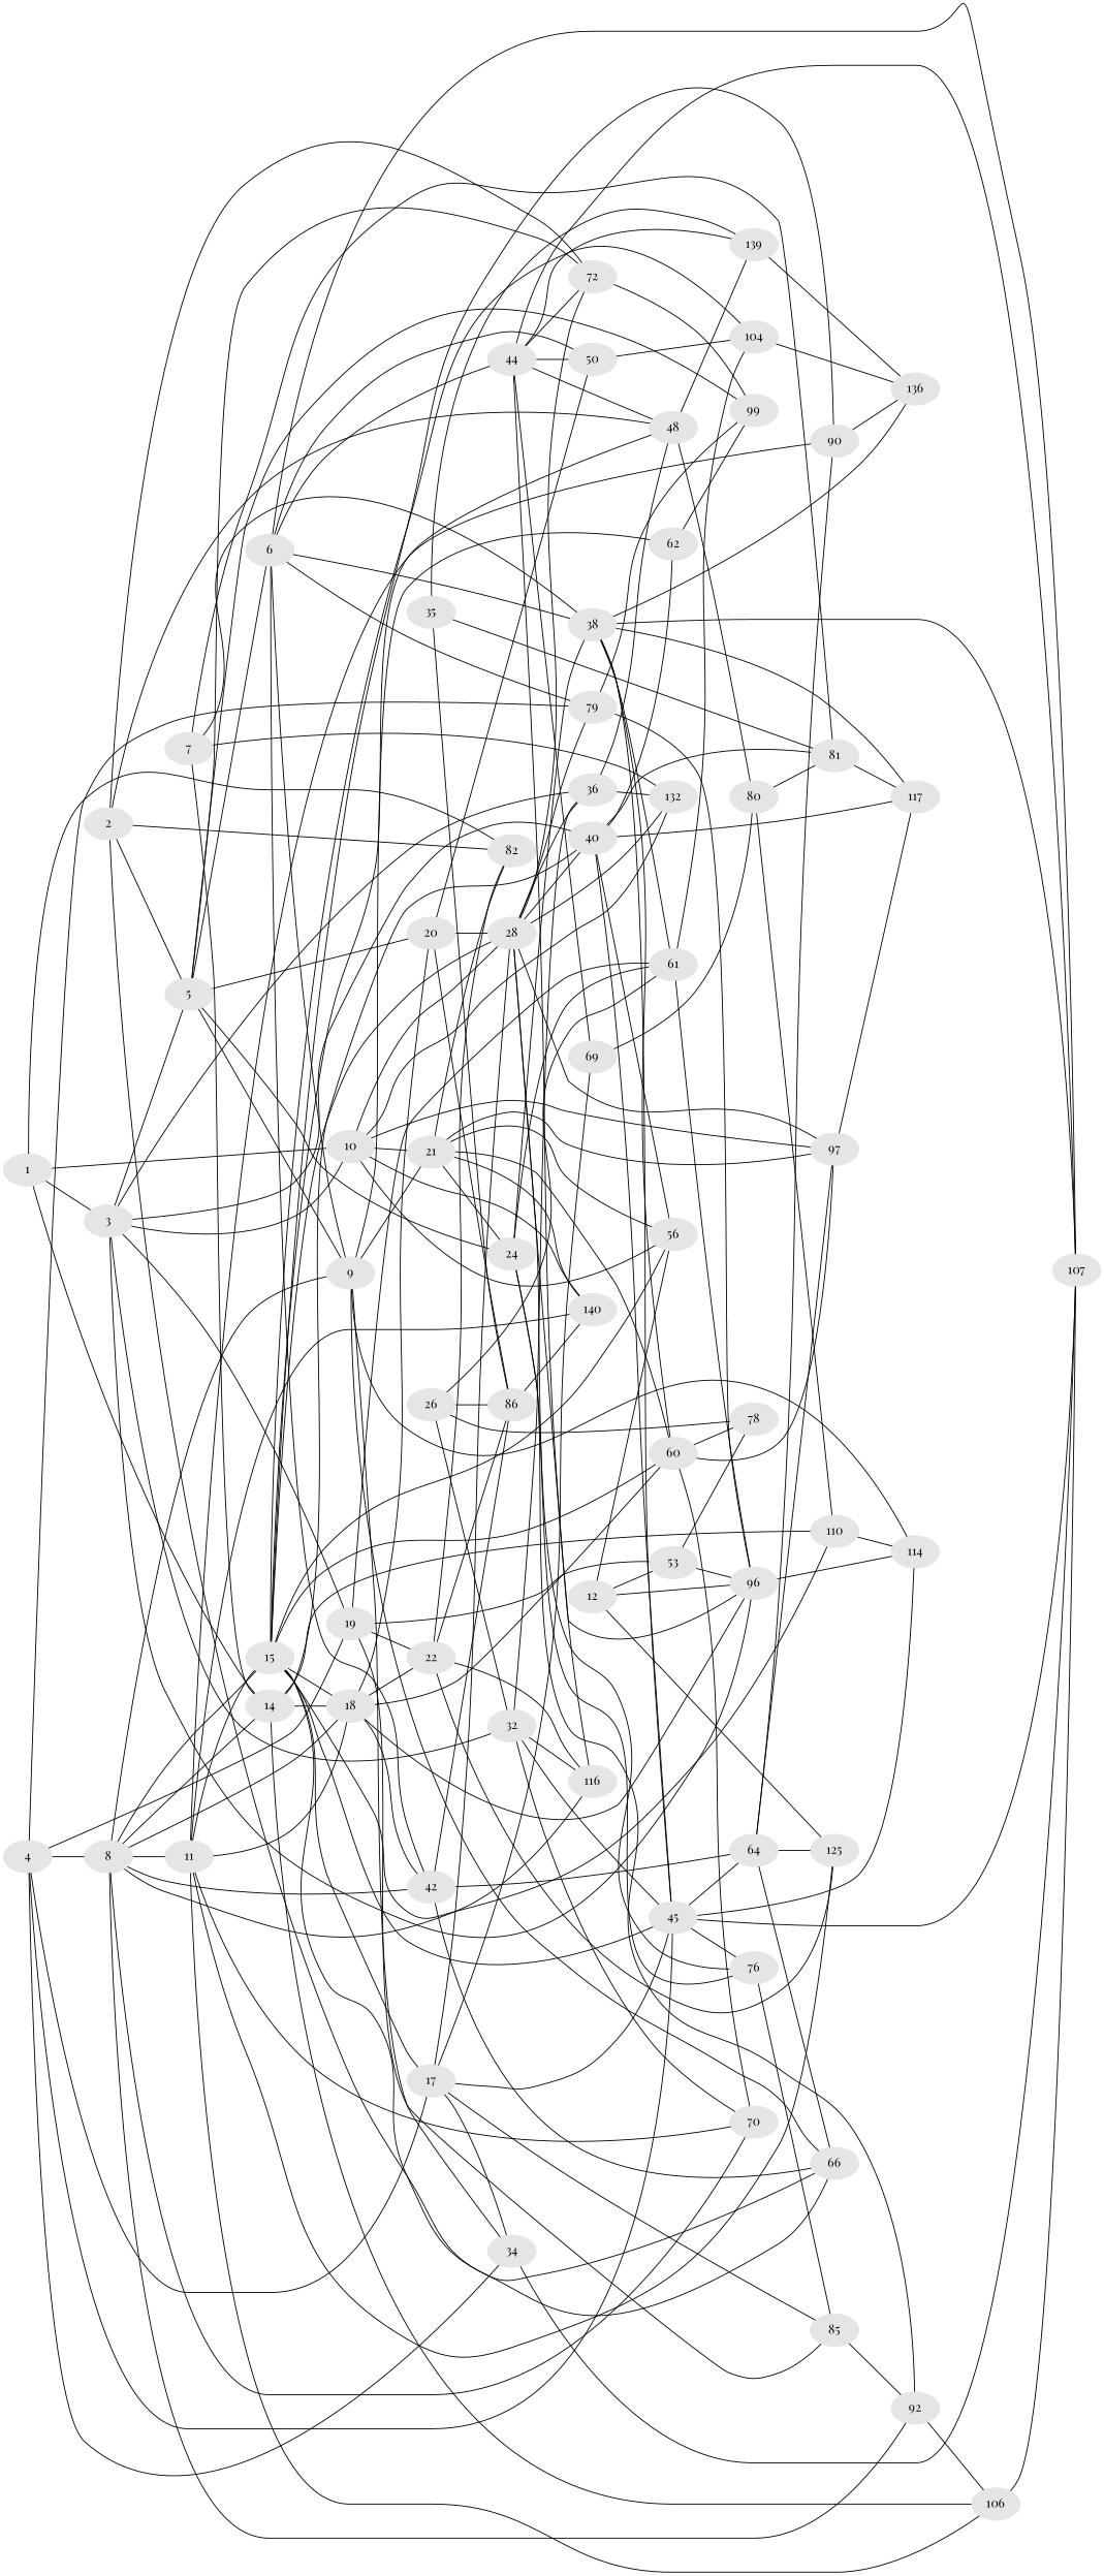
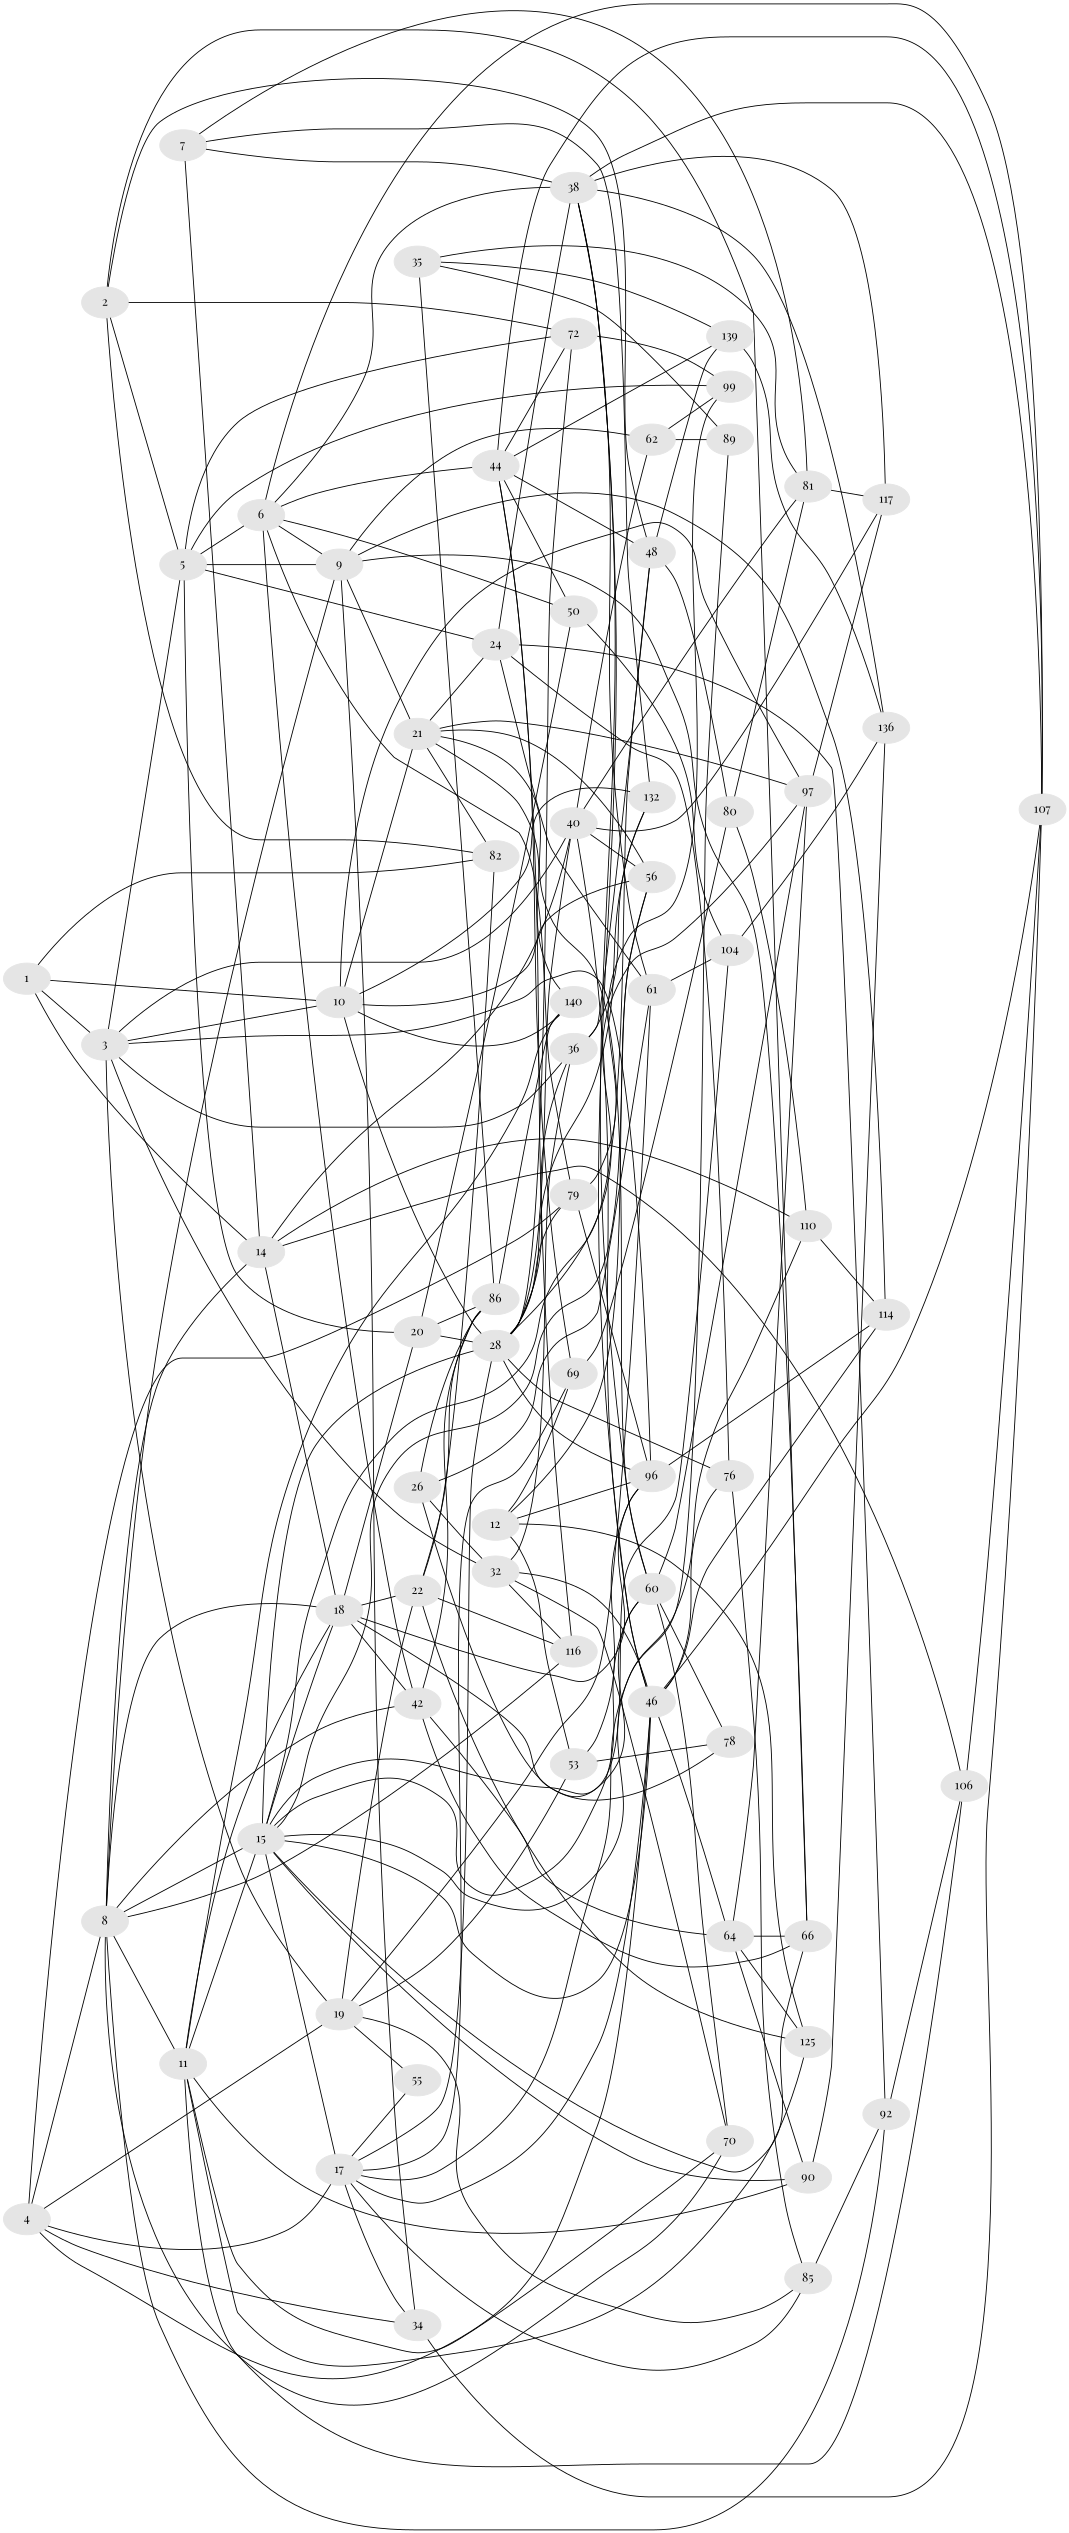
  graph {
    fontname="Playfair Display"
    rankdir=LR
    node [color=gray90 fontname="Playfair Display" style=filled]
    edge [fontname="Playfair Display"]
    3 [super="+139+115"]
    10 [super="+128+31"]
    5 [super="+103+84"]
    32 [super="+43"]
    36 [super="+135"]
    40 [super="+138+101"]
    96 [super="+131+127"]
    19 [super="+118"]
    1
    14 [super="+16"]
    82
    56 [super="+63"]
    132
    21 [super="+30+33"]
    28 [super="+124+105+54"]
    n16 [label=97 super="+120"]
    140
    18 [super="+47+49"]
    106
    110
    2 [super="+25"]
    48 [super="+74"]
    66 [super="+73"]
    72 [super="+129"]
    6 [super="+97+95+67"]
    9 [super="+83"]
    20 [super="+41"]
    24 [super="+45"]
    99
    n30 [label=139]
    80
-   46 [super="+79+98" label=45]
+   46 [super="+79+98"]
    70
    116
    81
    62
    117
    114
    4 [super="+58+75"]
    8 [super="+91+51+130"]
    17 [super="+37"]
    34
    n43 [label=79 super="+100"]
    42 [super="+113"]
    11 [super="+13+29"]
    15 [super="+23+27+57"]
    92
+   55
    69
    85
+   89
    53
    22 [super="+68"]
    61 [super="+122"]
    107 [super="+112"]
    76
    64 [super="+88"]
    38 [super="+94+39"]
    44 [super="+121+59"]
    50
    12 [super="+52"]
    125
    86 [super="+141"]
    60 [super="+65+123"]
    136
    104
    7
    90
    78
    26
    35
    3 -- 10
    3 -- 5
    3 -- 32
    3 -- 36
    3 -- 40
    3 -- 96
    3 -- 19
    10 -- 56
    10 -- 132
    10 -- 21
    10 -- 28
    10 -- n16
    10 -- 140
    5 -- 72
    5 -- 6
    5 -- 9
    5 -- 20 [weight=2]
    5 -- 24
    5 -- 99
    32 -- 36
    32 -- 46
    32 -- 70
    32 -- 116
    36 -- 132
    36 -- 48
    40 -- 56
    40 -- 46
    40 -- 81
    40 -- 62
    40 -- 117
    96 -- 114
+   19 -- 55
    19 -- 85
    19 -- 53
    19 -- 22
    19 -- 61
    1 -- 3
    1 -- 10
    1 -- 14
    1 -- 82
    14 -- 40
    14 -- 18
    14 -- 106
    14 -- 110
    21 -- 82
    21 -- 56
    21 -- n16
    21 -- 140
    21 -- 24
    21 -- 60
    28 -- 36 [weight=2]
    28 -- 40
    28 -- 96
    28 -- 132
    28 -- n16
    28 -- 72 [weight=2]
    28 -- n43
    28 -- 76
    n16 -- 117
    18 -- 96
    18 -- 20
    18 -- 42
    18 -- 22
    18 -- 60
    106 -- 107
    110 -- 114
    2 -- 5
    2 -- 82
    2 -- 48
    2 -- 66
    2 -- 72
    48 -- n30
    48 -- 80
    72 -- 99
    6 -- 9
    6 -- n43
    6 -- 42
    6 -- 107
    6 -- 38
    6 -- 44
    6 -- 50
    9 -- 21
    9 -- 66
    9 -- 62
    9 -- 114
    9 -- 34
    20 -- 28
    20 -- 50
    20 -- 86
    24 -- 92
    24 -- 61
    24 -- 76
    24 -- 38
    n30 -- 136
    80 -- 110
    80 -- 81
    46 -- 114
    46 -- 107
    46 -- 76
    46 -- 64
    81 -- 117
    62 -- 99
+   62 -- 89
    4 -- 19
    4 -- 46
    4 -- 8
    4 -- 17
    4 -- 34
    4 -- n43 [weight=2]
    8 -- 14
    8 -- 18
    8 -- 9
    8 -- 70
    8 -- 116
    8 -- 42
    8 -- 11
    8 -- 15
    8 -- 92
    17 -- 28
    17 -- 46
    17 -- 34
+   17 -- 55
    17 -- 69
    17 -- 85
+   17 -- 89
    34 -- 107
    n43 -- 96
    n43 -- 99
    42 -- 66
    42 -- 64
    42 -- 86
    11 -- 140
    11 -- 18
    11 -- 106
    11 -- 70
    11 -- 15
    11 -- 125
    11 -- 90
    15 -- 56
    15 -- 28
    15 -- 18
    15 -- 110
    15 -- 48
    15 -- 66
    15 -- 46
    15 -- 17 [weight=2]
    15 -- 60
    15 -- 104
    15 -- 90
    92 -- 106
    69 -- 80
    85 -- 92
    53 -- 96
    53 -- 78
    22 -- 82
    22 -- 116
    22 -- 125
    22 -- 86
-   61 -- 96
    61 -- 104
    76 -- 85
    64 -- n16
    64 -- 66
    64 -- 125
    64 -- 90
    38 -- 46
    38 -- 117
    38 -- 61
    38 -- 107
    38 -- 60 [weight=2]
    38 -- 136
    44 -- 48
    44 -- 72
    44 -- n30
    44 -- 116
    44 -- 69
    44 -- 107
    44 -- 50
    50 -- 104
    12 -- 96
    12 -- 56
+   12 -- 69
    12 -- 53
    12 -- 125
    86 -- 140
    60 -- n16
    60 -- 70
    60 -- 78
    104 -- 136
    7 -- 14
    7 -- 132
    7 -- 81
    7 -- 38
    90 -- 136
    26 -- 32
    26 -- 61
    26 -- 86
    26 -- 78
    35 -- n30
    35 -- 81
+   35 -- 89
    35 -- 86
  }
